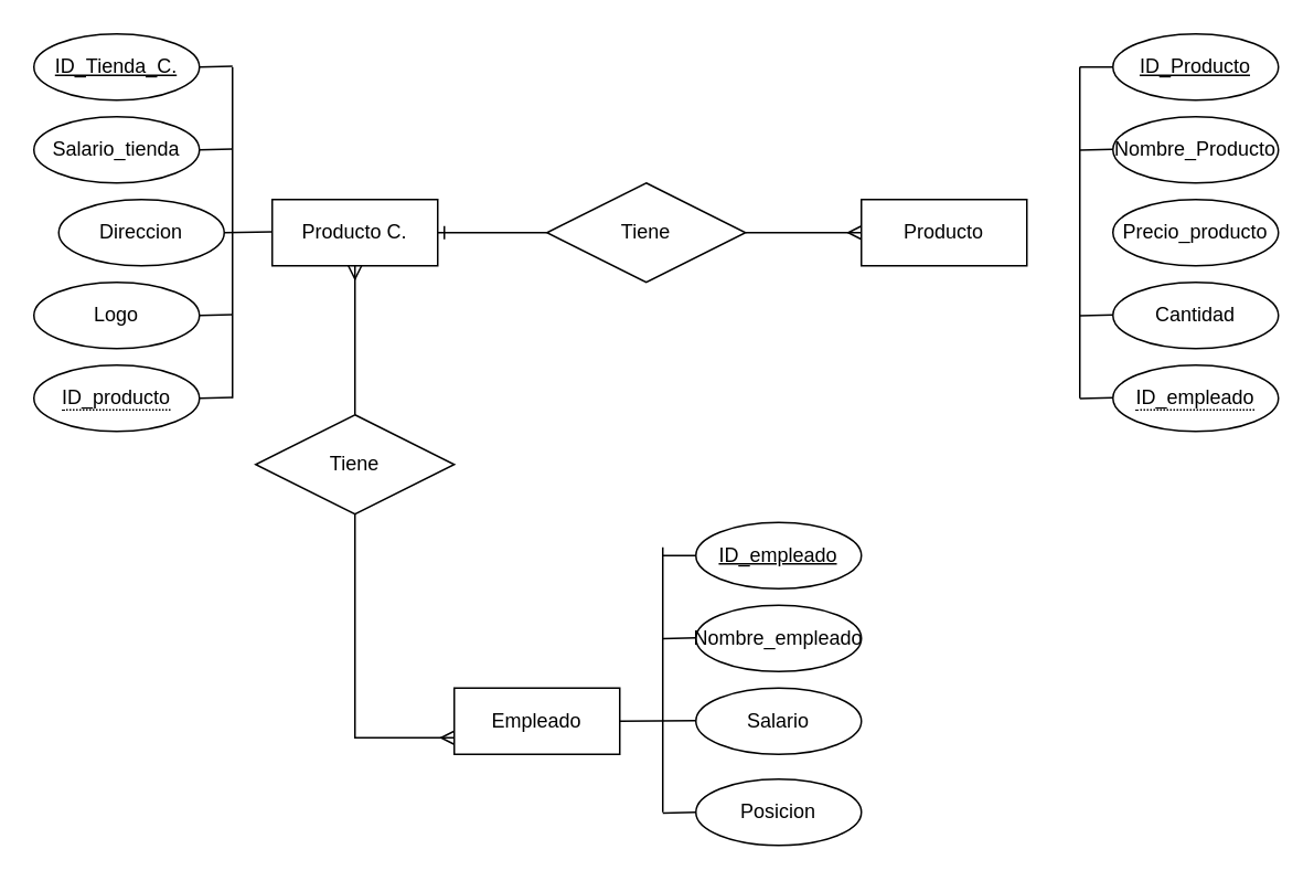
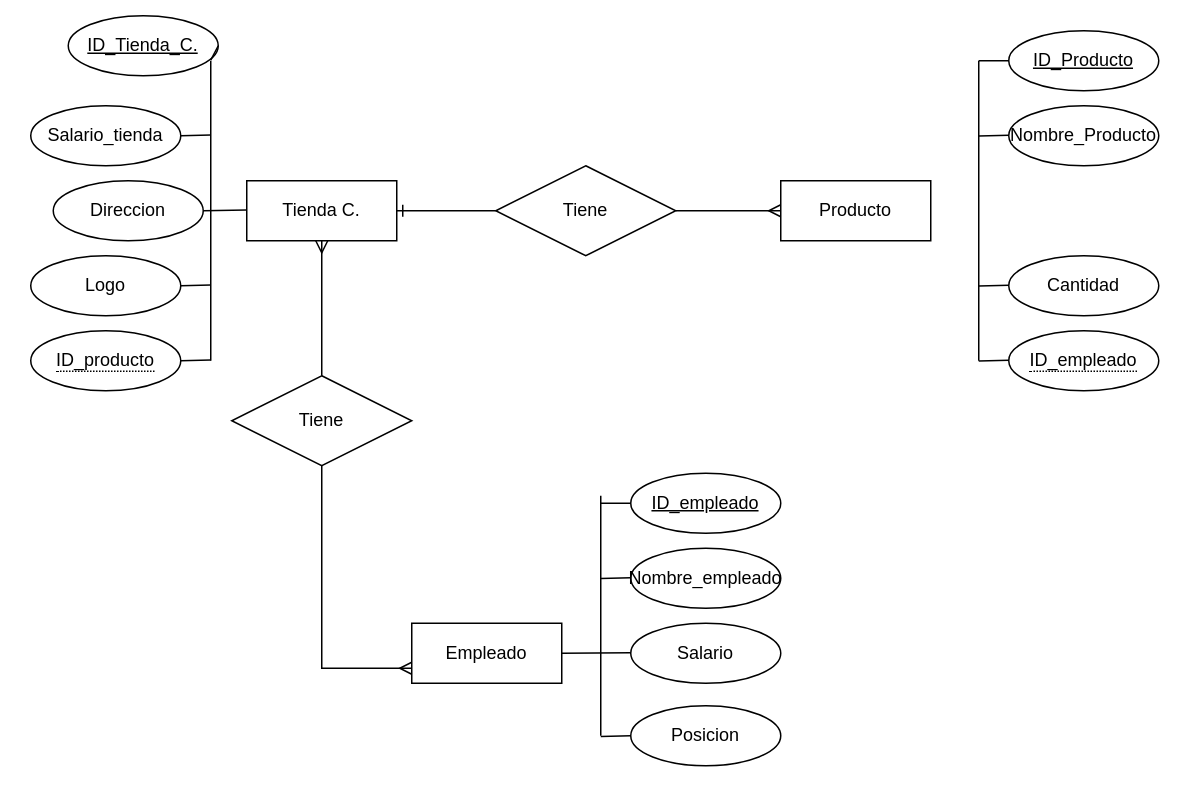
  <mxCell id="0" />
  <mxCell id="1" parent="0" />
- <mxCell id="2" value="Producto C." style="whiteSpace=wrap;html=1;align=center;" vertex="1" parent="1"><mxGeometry x="164" y="120" width="100" height="40" as="geometry" /></mxCell>
+ <mxCell id="2" value="Tienda C." style="whiteSpace=wrap;html=1;align=center;" vertex="1" parent="1"><mxGeometry x="164" y="120" width="100" height="40" as="geometry" /></mxCell>
  <mxCell id="3" value="Salario_tienda" style="ellipse;whiteSpace=wrap;html=1;align=center;" vertex="1" parent="1"><mxGeometry x="20" y="70" width="100" height="40" as="geometry" /></mxCell>
- <mxCell id="4" value="ID_Tienda_C." style="ellipse;whiteSpace=wrap;html=1;align=center;fontStyle=4;" vertex="1" parent="1"><mxGeometry x="20" y="20" width="100" height="40" as="geometry" /></mxCell>
+ <mxCell id="4" value="ID_Tienda_C." style="ellipse;whiteSpace=wrap;html=1;align=center;fontStyle=4;" vertex="1" parent="1"><mxGeometry x="45" y="10" width="100" height="40" as="geometry" /></mxCell>
  <mxCell id="5" value="&lt;span style=&quot;border-bottom: 1px dotted&quot;&gt;ID_producto&lt;/span&gt;" style="ellipse;whiteSpace=wrap;html=1;align=center;" vertex="1" parent="1"><mxGeometry x="20" y="220" width="100" height="40" as="geometry" /></mxCell>
  <mxCell id="6" value="Direccion" style="ellipse;whiteSpace=wrap;html=1;align=center;" vertex="1" parent="1"><mxGeometry x="35" y="120" width="100" height="40" as="geometry" /></mxCell>
  <mxCell id="7" value="Logo" style="ellipse;whiteSpace=wrap;html=1;align=center;" vertex="1" parent="1"><mxGeometry x="20" y="170" width="100" height="40" as="geometry" /></mxCell>
  <mxCell id="8" value="" style="endArrow=none;html=1;rounded=0;" edge="1" parent="1"><mxGeometry relative="1" as="geometry"><mxPoint x="140" y="240" as="sourcePoint" /><mxPoint x="140" y="40" as="targetPoint" /></mxGeometry></mxCell>
  <mxCell id="9" value="" style="endArrow=none;html=1;rounded=0;exitX=1;exitY=0.5;exitDx=0;exitDy=0;" edge="1" parent="1" source="4"><mxGeometry relative="1" as="geometry"><mxPoint x="110" y="39.55" as="sourcePoint" /><mxPoint x="140" y="39.55" as="targetPoint" /></mxGeometry></mxCell>
  <mxCell id="10" value="" style="endArrow=none;html=1;rounded=0;exitX=1;exitY=0.5;exitDx=0;exitDy=0;" edge="1" parent="1" source="6"><mxGeometry relative="1" as="geometry"><mxPoint x="140" y="140" as="sourcePoint" /><mxPoint x="164" y="139.55" as="targetPoint" /></mxGeometry></mxCell>
  <mxCell id="11" value="" style="endArrow=none;html=1;rounded=0;exitX=1;exitY=0.5;exitDx=0;exitDy=0;" edge="1" parent="1"><mxGeometry relative="1" as="geometry"><mxPoint x="120" y="90" as="sourcePoint" /><mxPoint x="140" y="89.55" as="targetPoint" /></mxGeometry></mxCell>
  <mxCell id="12" value="" style="endArrow=none;html=1;rounded=0;exitX=1;exitY=0.5;exitDx=0;exitDy=0;" edge="1" parent="1"><mxGeometry relative="1" as="geometry"><mxPoint x="120" y="190" as="sourcePoint" /><mxPoint x="140" y="189.55" as="targetPoint" /></mxGeometry></mxCell>
  <mxCell id="13" value="" style="endArrow=none;html=1;rounded=0;exitX=1;exitY=0.5;exitDx=0;exitDy=0;" edge="1" parent="1"><mxGeometry relative="1" as="geometry"><mxPoint x="120" y="240" as="sourcePoint" /><mxPoint x="140" y="239.55" as="targetPoint" /></mxGeometry></mxCell>
  <mxCell id="14" style="edgeStyle=orthogonalEdgeStyle;rounded=0;orthogonalLoop=1;jettySize=auto;html=1;entryX=1;entryY=0.5;entryDx=0;entryDy=0;endArrow=ERone;endFill=0;" edge="1" parent="1" source="16" target="2"><mxGeometry relative="1" as="geometry" /></mxCell>
  <mxCell id="15" style="edgeStyle=orthogonalEdgeStyle;rounded=0;orthogonalLoop=1;jettySize=auto;html=1;entryX=0;entryY=0.5;entryDx=0;entryDy=0;endArrow=ERmany;endFill=0;" edge="1" parent="1" source="16" target="17"><mxGeometry relative="1" as="geometry" /></mxCell>
  <mxCell id="16" value="Tiene" style="shape=rhombus;perimeter=rhombusPerimeter;whiteSpace=wrap;html=1;align=center;" vertex="1" parent="1"><mxGeometry x="330" y="110" width="120" height="60" as="geometry" /></mxCell>
  <mxCell id="17" value="Producto" style="whiteSpace=wrap;html=1;align=center;" vertex="1" parent="1"><mxGeometry x="520" y="120" width="100" height="40" as="geometry" /></mxCell>
  <mxCell id="18" value="Nombre_Producto" style="ellipse;whiteSpace=wrap;html=1;align=center;direction=west;" vertex="1" parent="1"><mxGeometry x="672" y="70" width="100" height="40" as="geometry" /></mxCell>
  <mxCell id="19" value="ID_Producto" style="ellipse;whiteSpace=wrap;html=1;align=center;fontStyle=4;direction=west;" vertex="1" parent="1"><mxGeometry x="672" y="20" width="100" height="40" as="geometry" /></mxCell>
  <mxCell id="20" value="&lt;span style=&quot;border-bottom: 1px dotted&quot;&gt;ID_empleado&lt;/span&gt;" style="ellipse;whiteSpace=wrap;html=1;align=center;direction=west;" vertex="1" parent="1"><mxGeometry x="672" y="220" width="100" height="40" as="geometry" /></mxCell>
- <mxCell id="21" value="Precio_producto" style="ellipse;whiteSpace=wrap;html=1;align=center;direction=west;" vertex="1" parent="1"><mxGeometry x="672" y="120" width="100" height="40" as="geometry" /></mxCell>
  <mxCell id="22" value="Cantidad" style="ellipse;whiteSpace=wrap;html=1;align=center;direction=west;" vertex="1" parent="1"><mxGeometry x="672" y="170" width="100" height="40" as="geometry" /></mxCell>
  <mxCell id="23" value="" style="endArrow=none;html=1;rounded=0;" edge="1" parent="1"><mxGeometry relative="1" as="geometry"><mxPoint x="652" y="240" as="sourcePoint" /><mxPoint x="652" y="40" as="targetPoint" /></mxGeometry></mxCell>
  <mxCell id="24" value="" style="endArrow=none;html=1;rounded=0;exitX=1;exitY=0.5;exitDx=0;exitDy=0;" edge="1" parent="1" source="19"><mxGeometry relative="1" as="geometry"><mxPoint x="602" y="39.55" as="sourcePoint" /><mxPoint x="652" y="40" as="targetPoint" /></mxGeometry></mxCell>
  <mxCell id="25" value="" style="endArrow=none;html=1;rounded=0;exitX=1;exitY=0.5;exitDx=0;exitDy=0;" edge="1" parent="1"><mxGeometry relative="1" as="geometry"><mxPoint x="652" y="90.19" as="sourcePoint" /><mxPoint x="672" y="89.74" as="targetPoint" /></mxGeometry></mxCell>
  <mxCell id="26" value="" style="endArrow=none;html=1;rounded=0;exitX=1;exitY=0.5;exitDx=0;exitDy=0;" edge="1" parent="1"><mxGeometry relative="1" as="geometry"><mxPoint x="652" y="190.19" as="sourcePoint" /><mxPoint x="672" y="189.74" as="targetPoint" /></mxGeometry></mxCell>
  <mxCell id="27" value="" style="endArrow=none;html=1;rounded=0;exitX=1;exitY=0.5;exitDx=0;exitDy=0;" edge="1" parent="1"><mxGeometry relative="1" as="geometry"><mxPoint x="652" y="240.19" as="sourcePoint" /><mxPoint x="672" y="239.74" as="targetPoint" /></mxGeometry></mxCell>
  <mxCell id="28" style="edgeStyle=orthogonalEdgeStyle;rounded=0;orthogonalLoop=1;jettySize=auto;html=1;entryX=0.5;entryY=1;entryDx=0;entryDy=0;endArrow=ERmany;endFill=0;" edge="1" parent="1" source="30" target="2"><mxGeometry relative="1" as="geometry" /></mxCell>
  <mxCell id="29" style="edgeStyle=orthogonalEdgeStyle;rounded=0;orthogonalLoop=1;jettySize=auto;html=1;entryX=0;entryY=0.75;entryDx=0;entryDy=0;endArrow=ERmany;endFill=0;" edge="1" parent="1" source="30" target="31"><mxGeometry relative="1" as="geometry" /></mxCell>
  <mxCell id="30" value="Tiene" style="shape=rhombus;perimeter=rhombusPerimeter;whiteSpace=wrap;html=1;align=center;" vertex="1" parent="1"><mxGeometry x="154" y="250" width="120" height="60" as="geometry" /></mxCell>
  <mxCell id="31" value="Empleado" style="whiteSpace=wrap;html=1;align=center;" vertex="1" parent="1"><mxGeometry x="274" y="415" width="100" height="40" as="geometry" /></mxCell>
  <mxCell id="32" value="Nombre_empleado" style="ellipse;whiteSpace=wrap;html=1;align=center;direction=west;" vertex="1" parent="1"><mxGeometry x="420" y="365" width="100" height="40" as="geometry" /></mxCell>
  <mxCell id="33" value="ID_empleado" style="ellipse;whiteSpace=wrap;html=1;align=center;fontStyle=4;direction=west;" vertex="1" parent="1"><mxGeometry x="420" y="315" width="100" height="40" as="geometry" /></mxCell>
  <mxCell id="34" value="Salario" style="ellipse;whiteSpace=wrap;html=1;align=center;direction=west;" vertex="1" parent="1"><mxGeometry x="420" y="415" width="100" height="40" as="geometry" /></mxCell>
  <mxCell id="35" value="Posicion" style="ellipse;whiteSpace=wrap;html=1;align=center;direction=west;" vertex="1" parent="1"><mxGeometry x="420" y="470" width="100" height="40" as="geometry" /></mxCell>
  <mxCell id="36" value="" style="endArrow=none;html=1;rounded=0;" edge="1" parent="1"><mxGeometry relative="1" as="geometry"><mxPoint x="400" y="490" as="sourcePoint" /><mxPoint x="400" y="330" as="targetPoint" /></mxGeometry></mxCell>
  <mxCell id="37" value="" style="endArrow=none;html=1;rounded=0;exitX=1;exitY=0.5;exitDx=0;exitDy=0;" edge="1" parent="1" source="33"><mxGeometry relative="1" as="geometry"><mxPoint x="350" y="334.55" as="sourcePoint" /><mxPoint x="400" y="335" as="targetPoint" /></mxGeometry></mxCell>
  <mxCell id="38" value="" style="endArrow=none;html=1;rounded=0;exitX=1;exitY=0.5;exitDx=0;exitDy=0;" edge="1" parent="1"><mxGeometry relative="1" as="geometry"><mxPoint x="400" y="385.19" as="sourcePoint" /><mxPoint x="420" y="384.74" as="targetPoint" /></mxGeometry></mxCell>
  <mxCell id="39" value="" style="endArrow=none;html=1;rounded=0;exitX=1;exitY=0.5;exitDx=0;exitDy=0;" edge="1" parent="1"><mxGeometry relative="1" as="geometry"><mxPoint x="400" y="490.45" as="sourcePoint" /><mxPoint x="420" y="490" as="targetPoint" /></mxGeometry></mxCell>
  <mxCell id="40" value="" style="endArrow=none;html=1;rounded=0;exitX=1;exitY=0.5;exitDx=0;exitDy=0;entryX=1;entryY=0.5;entryDx=0;entryDy=0;" edge="1" parent="1" target="31"><mxGeometry relative="1" as="geometry"><mxPoint x="420" y="434.7" as="sourcePoint" /><mxPoint x="368" y="434.7" as="targetPoint" /></mxGeometry></mxCell>
